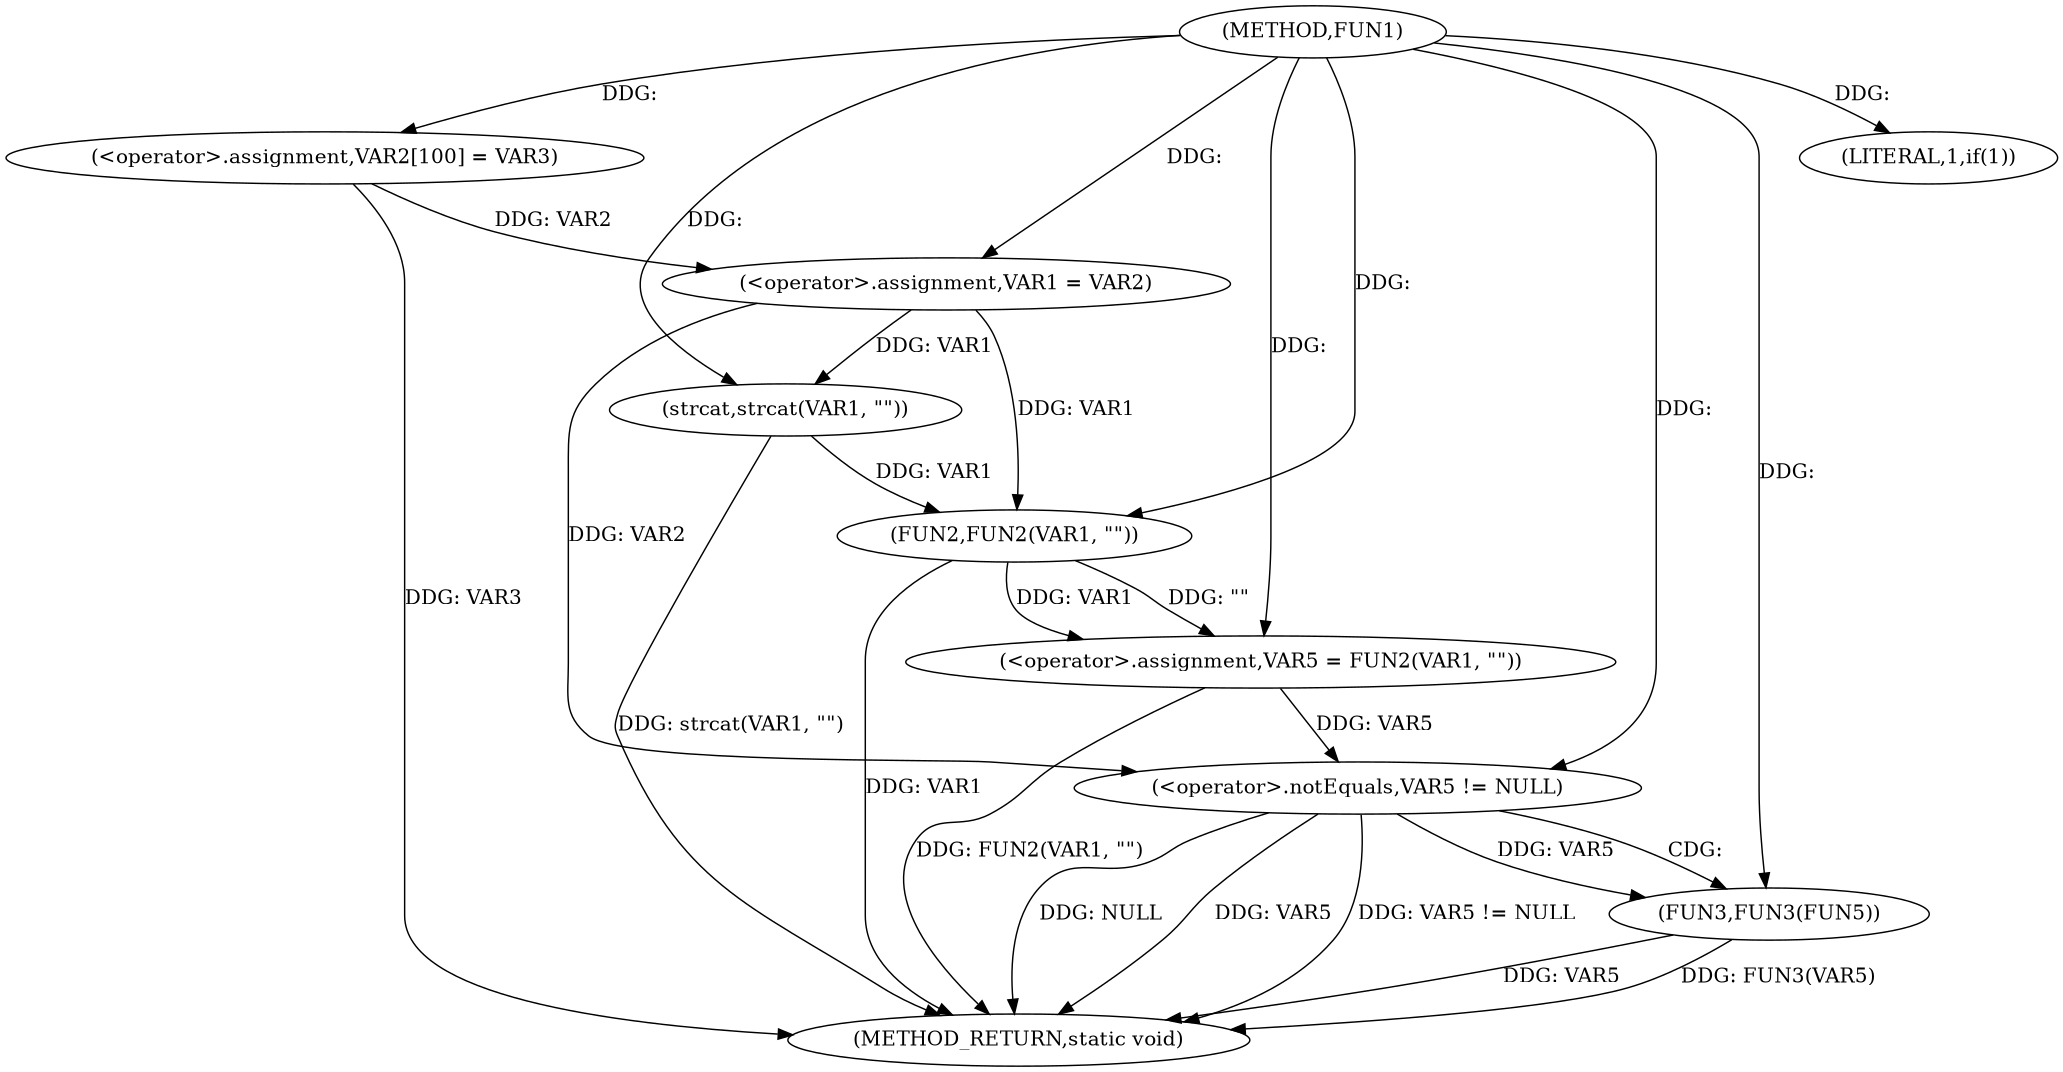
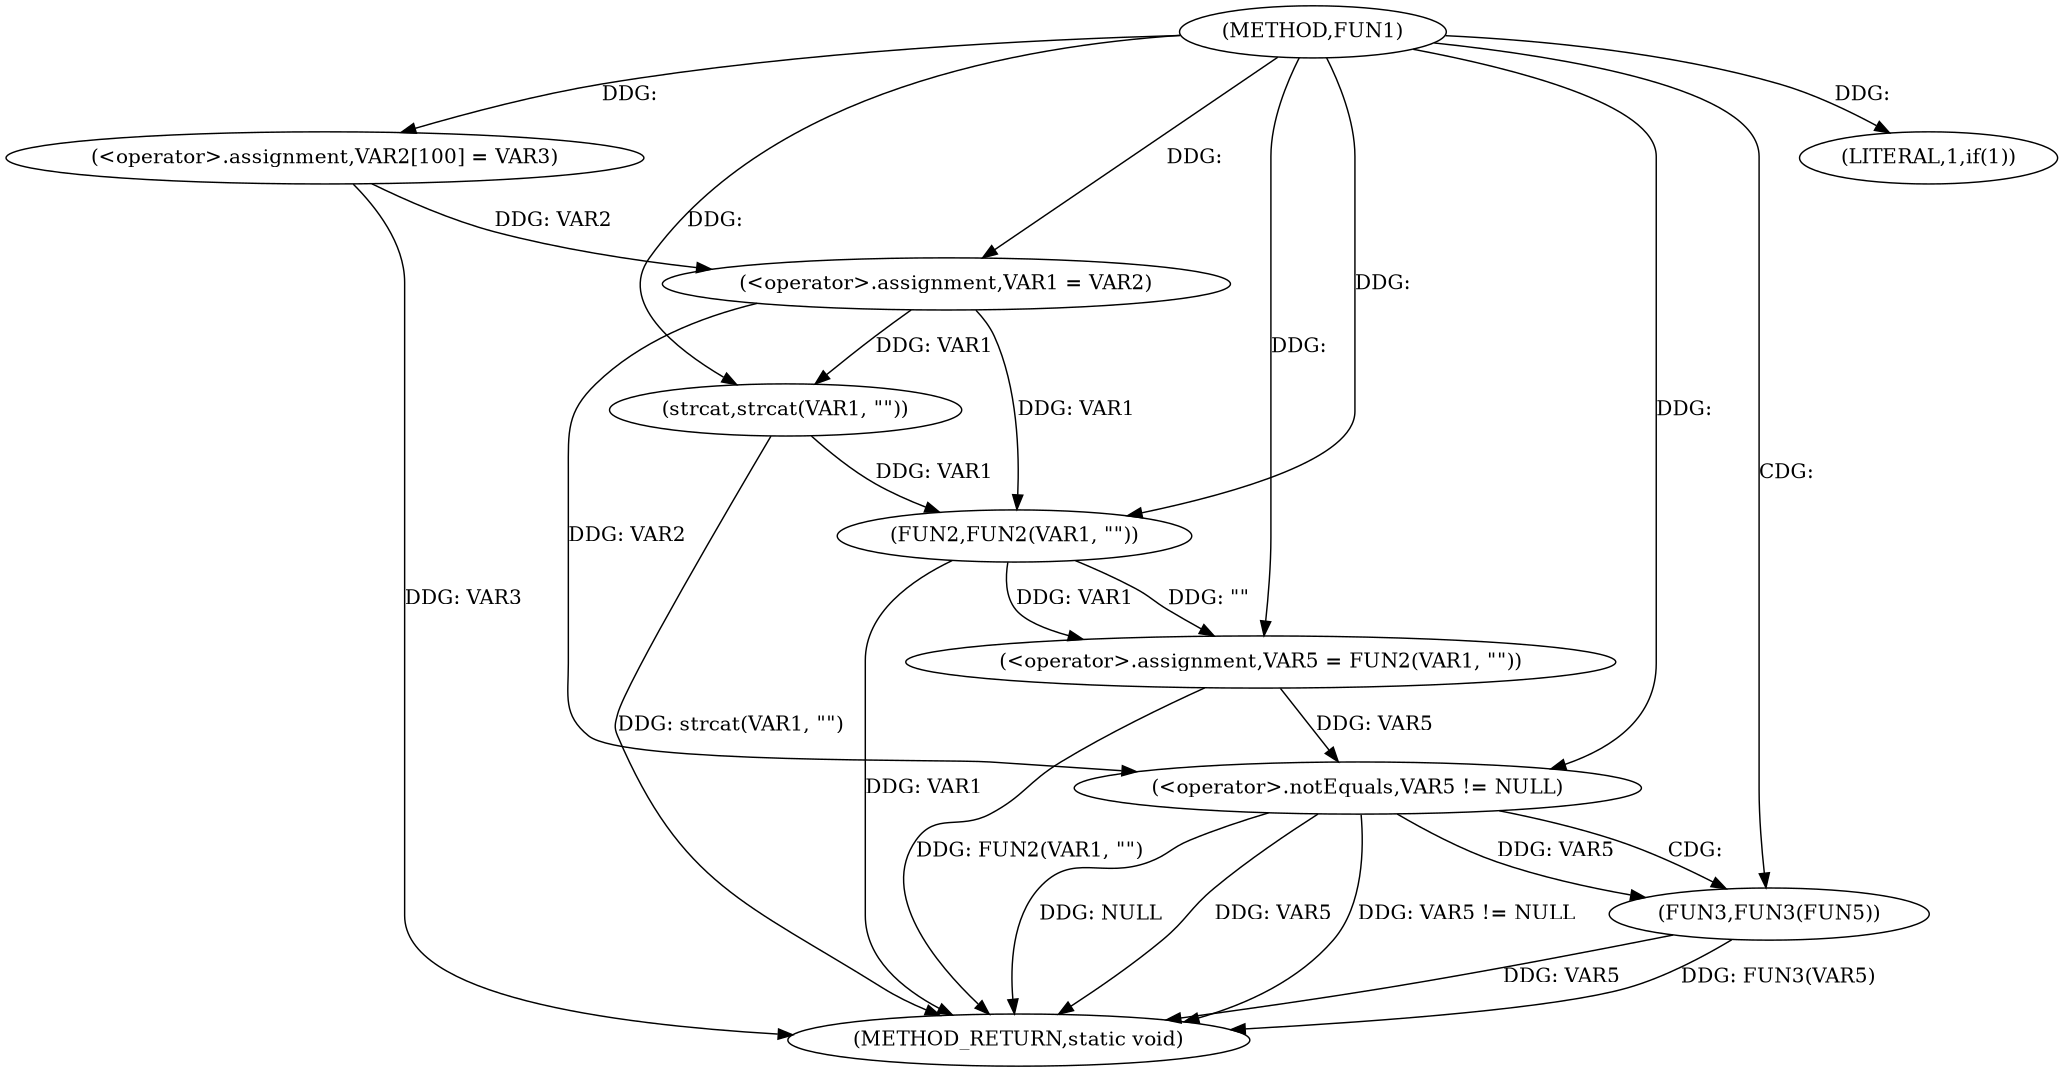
  digraph {
    n1 [label="(METHOD,FUN1)"]
    n2 [label="(<operator>.assignment,VAR2[100] = VAR3)"]
    n3 [label="(<operator>.assignment,VAR1 = VAR2)"]
    n4 [label="(LITERAL,1,if(1))"]
    n5 [label="(strcat,strcat(VAR1, \"\"))"]
    n6 [label="(<operator>.assignment,VAR5 = FUN2(VAR1, \"\"))"]
    n7 [label="(FUN2,FUN2(VAR1, \"\"))"]
    n8 [label="(<operator>.notEquals,VAR5 != NULL)"]
    n9 [label="(FUN3,FUN3(FUN5))"]
    n10 [label="(METHOD_RETURN,static void)"]
    n1 -> n2 [label="DDG: "]
    n1 -> n3 [label="DDG: "]
    n1 -> n4 [label="DDG: "]
    n1 -> n5 [label="DDG: "]
    n1 -> n6 [label="DDG: "]
    n1 -> n7 [label="DDG: "]
    n1 -> n8 [label="DDG: "]
-   n1 -> n9 [label="DDG: "]
+   n1 -> n9 [label="CDG: "]
    n2 -> n3 [label="DDG: VAR2"]
    n2 -> n10 [label="DDG: VAR3"]
    n3 -> n5 [label="DDG: VAR1"]
    n3 -> n7 [label="DDG: VAR1"]
    n3 -> n8 [label="DDG: VAR2"]
    n5 -> n7 [label="DDG: VAR1"]
    n5 -> n10 [label="DDG: strcat(VAR1, \"\")"]
    n6 -> n8 [label="DDG: VAR5"]
    n6 -> n10 [label="DDG: FUN2(VAR1, \"\")"]
    n7 -> n6 [label="DDG: VAR1"]
    n7 -> n6 [label="DDG: \"\""]
    n7 -> n10 [label="DDG: VAR1"]
    n8 -> n9 [label="DDG: VAR5"]
    n8 -> n9 [label="CDG: "]
    n8 -> n10 [label="DDG: NULL"]
    n8 -> n10 [label="DDG: VAR5"]
    n8 -> n10 [label="DDG: VAR5 != NULL"]
    n9 -> n10 [label="DDG: VAR5"]
    n9 -> n10 [label="DDG: FUN3(VAR5)"]
  }
